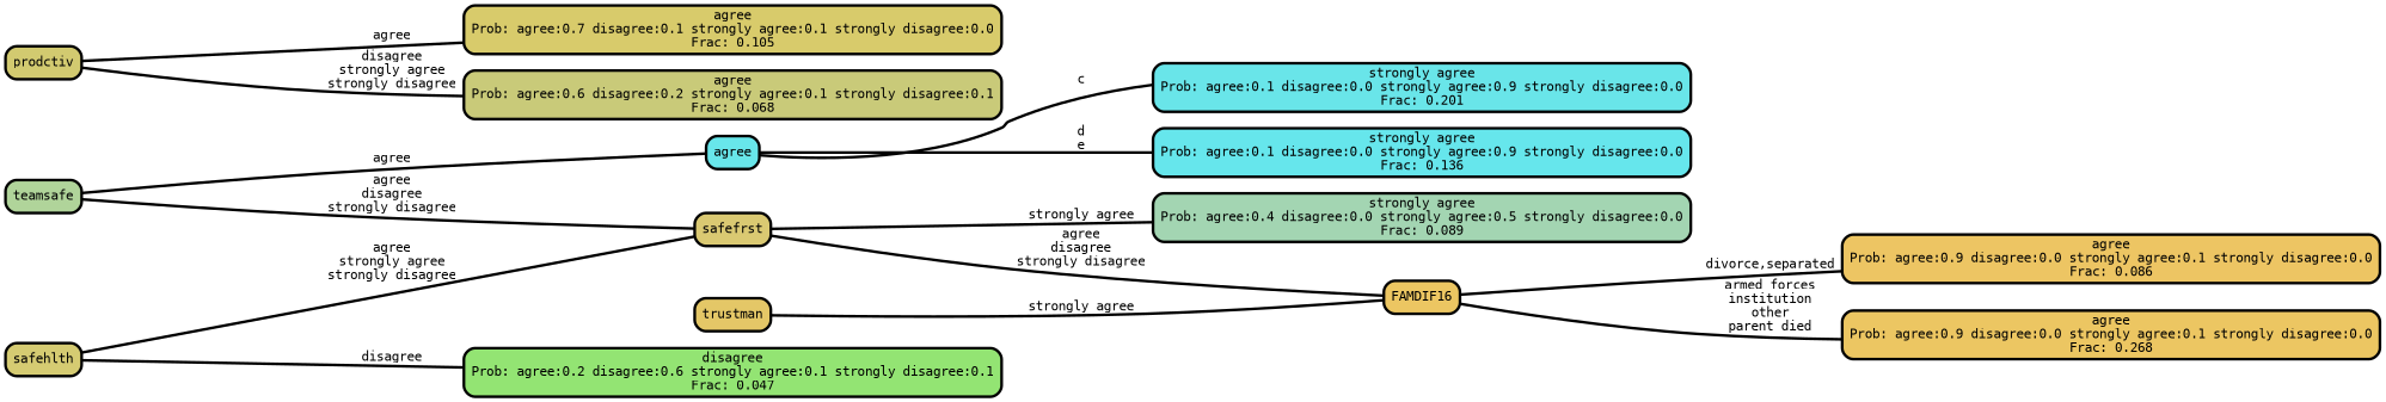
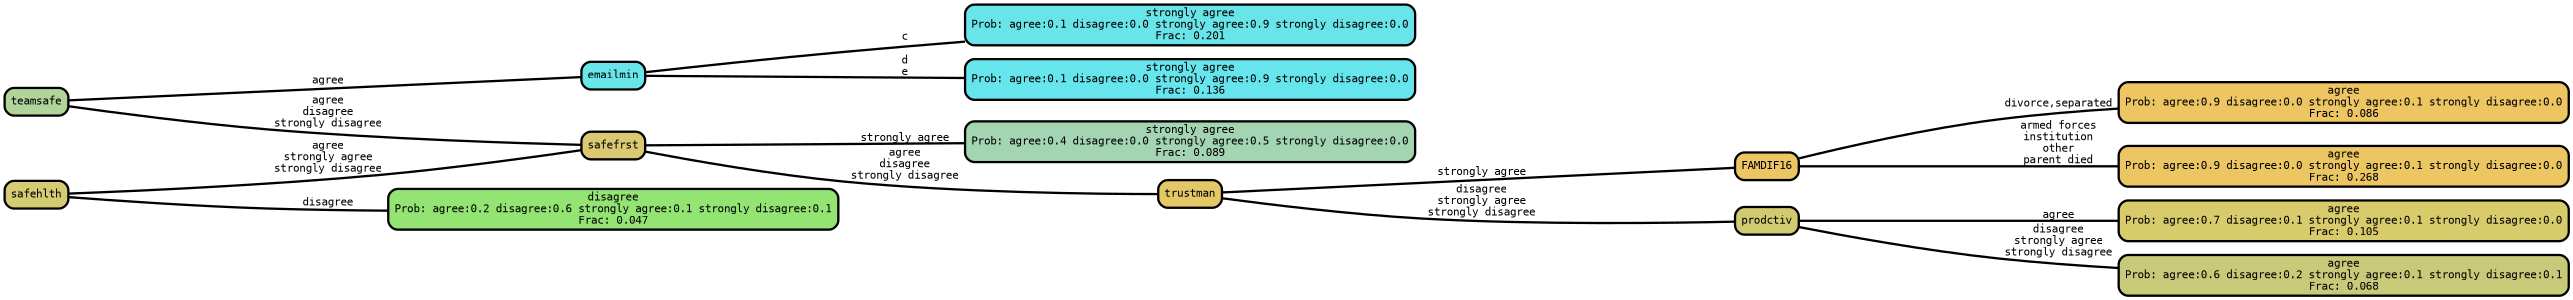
  graph {
    fontname="DejaVu Sans Mono"
    rankdir=LR
    ranksep="0 equally"
    splines=straight
    node [color=black fillcolor="#ecc662" fontcolor=black fontname="DejaVu Sans Mono" penwidth=3 shape=box style="filled, rounded"]
    edge [color=black fontname="DejaVu Sans Mono" penwidth=3]
    n1 [fillcolor="#69e5e9" label="strongly agree\nProb: agree:0.1 disagree:0.0 strongly agree:0.9 strongly disagree:0.0\nFrac: 0.201"]
-   n2 [fillcolor="#68e6ea" label=agree]
+   n2 [fillcolor="#68e6ea" label=emailmin]
    n3 [fillcolor="#66e6ec" label="strongly agree\nProb: agree:0.1 disagree:0.0 strongly agree:0.9 strongly disagree:0.0\nFrac: 0.136"]
    n4 [fillcolor="#b0d49a" label=teamsafe]
    n5 [fillcolor="#dac972" label=safefrst]
    n6 [fillcolor="#d5cb72" label=safehlth]
    n7 [fillcolor="#93e473" label="disagree\nProb: agree:0.2 disagree:0.6 strongly agree:0.1 strongly disagree:0.1\nFrac: 0.047"]
    n8 [fillcolor="#a3d5b2" label="strongly agree\nProb: agree:0.4 disagree:0.0 strongly agree:0.5 strongly disagree:0.0\nFrac: 0.089"]
    n9 [fillcolor="#e4c767" label=trustman]
    n10 [label=FAMDIF16]
    n11 [fillcolor="#d2ca70" label=prodctiv]
    n12 [fillcolor="#edc563" label="agree\nProb: agree:0.9 disagree:0.0 strongly agree:0.1 strongly disagree:0.0\nFrac: 0.086"]
    n13 [label="agree\nProb: agree:0.9 disagree:0.0 strongly agree:0.1 strongly disagree:0.0\nFrac: 0.268"]
    n14 [fillcolor="#d8cb6b" label="agree\nProb: agree:0.7 disagree:0.1 strongly agree:0.1 strongly disagree:0.0\nFrac: 0.105"]
    n15 [fillcolor="#c9ca79" label="agree\nProb: agree:0.6 disagree:0.2 strongly agree:0.1 strongly disagree:0.1\nFrac: 0.068"]
    subgraph sub_1 {
      rank=same
    }
    n2 -- n1 [label=" c"]
    n2 -- n3 [label=" d\n e"]
    n4 -- n2 [label=" agree"]
    n4 -- n5 [label=" agree\n disagree\n strongly disagree"]
    n5 -- n8 [label=" strongly agree"]
-   n5 -- n10 [label=" agree\n disagree\n strongly disagree"]
+   n5 -- n9 [label=" agree\n disagree\n strongly disagree"]
    n6 -- n5 [label=" agree\n strongly agree\n strongly disagree"]
    n6 -- n7 [label=" disagree"]
    n9 -- n10 [label=" strongly agree"]
+   n9 -- n11 [label=" disagree\n strongly agree\n strongly disagree"]
    n10 -- n12 [label=" divorce,separated"]
    n10 -- n13 [label=" armed forces\n institution\n other\n parent died"]
    n11 -- n14 [label=" agree"]
    n11 -- n15 [label=" disagree\n strongly agree\n strongly disagree"]
  }
